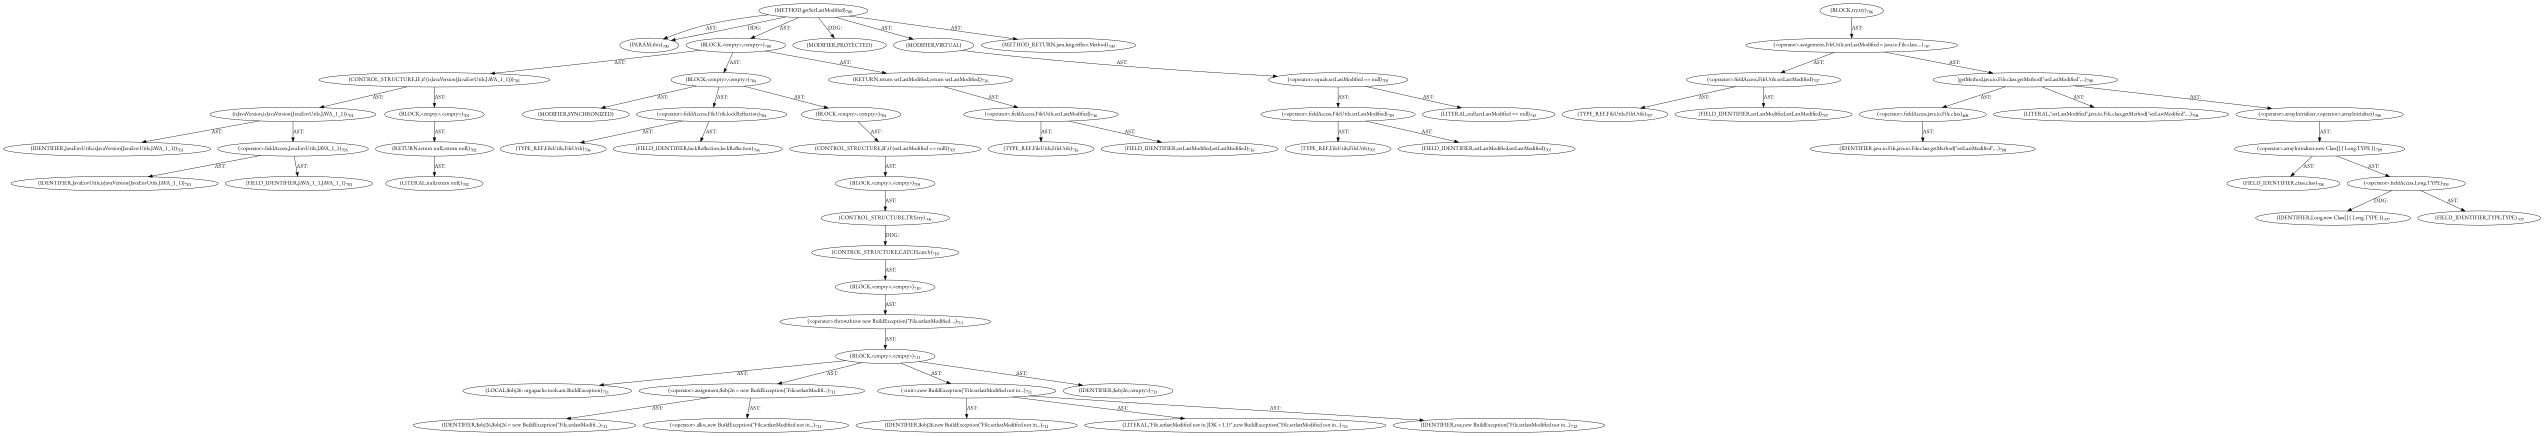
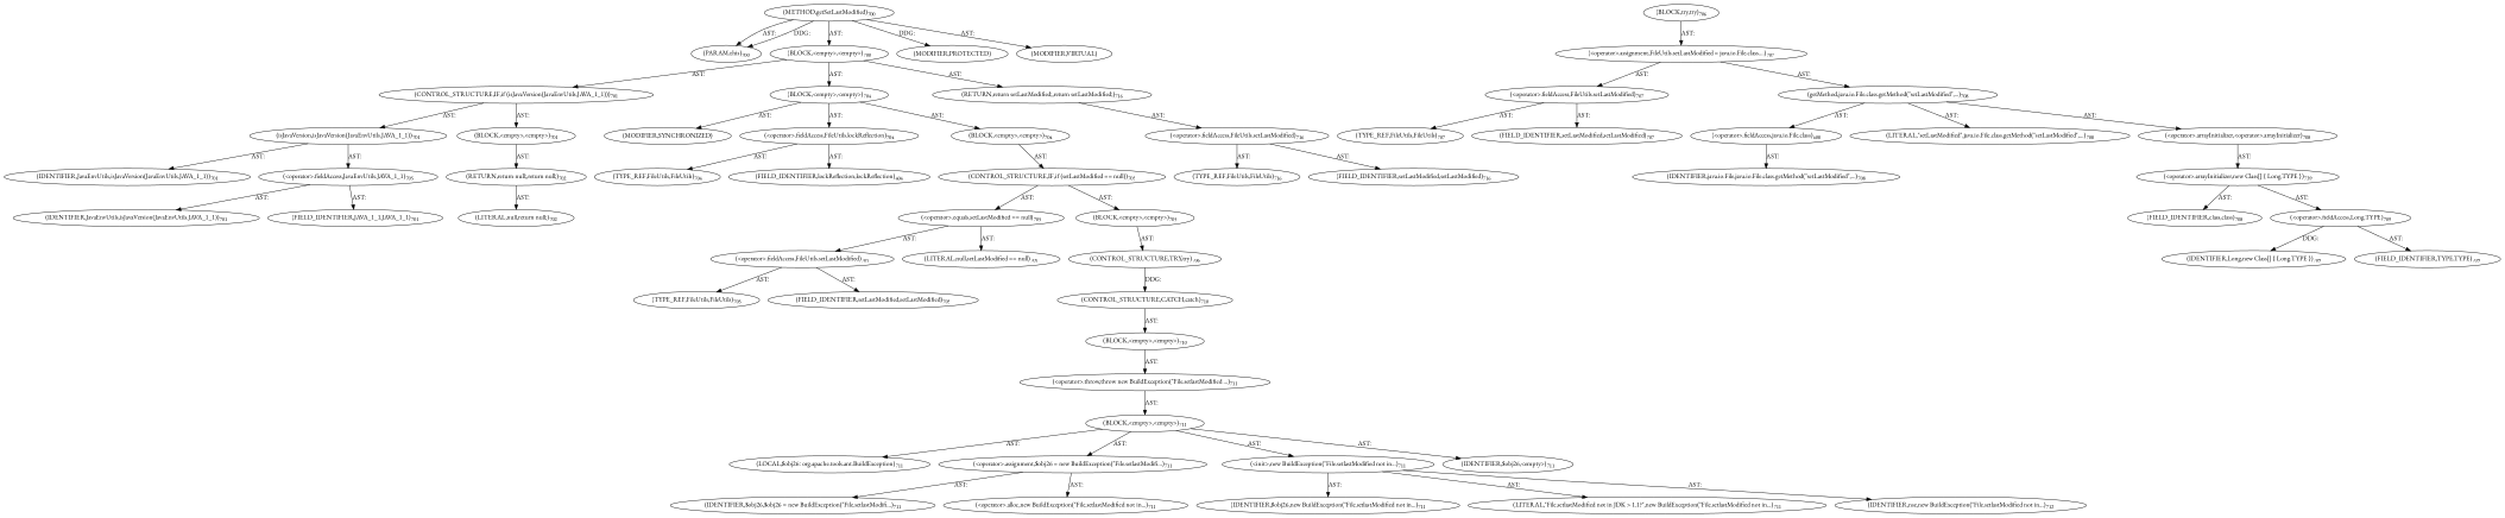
  digraph {
    fontname="EB Garamond"
    node [fontname="EB Garamond"]
    edge [fontname="EB Garamond"]
    n1 [label=<(METHOD,getSetLastModified)<SUB>700</SUB>>]
    n2 [label=<(PARAM,this)<SUB>700</SUB>>]
    n3 [label=<(BLOCK,&lt;empty&gt;,&lt;empty&gt;)<SUB>700</SUB>>]
    n4 [label=<(MODIFIER,PROTECTED)>]
    n5 [label=<(MODIFIER,VIRTUAL)>]
-   n6 [label=<(METHOD_RETURN,java.lang.reflect.Method)<SUB>700</SUB>>]
    n7 [label=<(CONTROL_STRUCTURE,IF,if (isJavaVersion(JavaEnvUtils.JAVA_1_1)))<SUB>701</SUB>>]
    n8 [label=<(BLOCK,&lt;empty&gt;,&lt;empty&gt;)<SUB>704</SUB>>]
    n9 [label=<(RETURN,return setLastModified;,return setLastModified;)<SUB>716</SUB>>]
    n10 [label=<(isJavaVersion,isJavaVersion(JavaEnvUtils.JAVA_1_1))<SUB>701</SUB>>]
    n11 [label=<(BLOCK,&lt;empty&gt;,&lt;empty&gt;)<SUB>701</SUB>>]
    n12 [label=<(MODIFIER,SYNCHRONIZED)>]
    n13 [label=<(&lt;operator&gt;.fieldAccess,FileUtils.lockReflection)<SUB>704</SUB>>]
    n14 [label=<(BLOCK,&lt;empty&gt;,&lt;empty&gt;)<SUB>704</SUB>>]
    n15 [label=<(&lt;operator&gt;.fieldAccess,FileUtils.setLastModified)<SUB>716</SUB>>]
    n16 [label=<(IDENTIFIER,JavaEnvUtils,isJavaVersion(JavaEnvUtils.JAVA_1_1))<SUB>701</SUB>>]
    n17 [label=<(&lt;operator&gt;.fieldAccess,JavaEnvUtils.JAVA_1_1)<SUB>705</SUB>>]
    n18 [label=<(RETURN,return null;,return null;)<SUB>702</SUB>>]
    n19 [label=<(IDENTIFIER,JavaEnvUtils,isJavaVersion(JavaEnvUtils.JAVA_1_1))<SUB>701</SUB>>]
    n20 [label=<(FIELD_IDENTIFIER,JAVA_1_1,JAVA_1_1)<SUB>701</SUB>>]
    n21 [label=<(LITERAL,null,return null;)<SUB>702</SUB>>]
    n22 [label=<(TYPE_REF,FileUtils,FileUtils)<SUB>704</SUB>>]
-   n23 [label=<(FIELD_IDENTIFIER,lockReflection,lockReflection)<SUB>704</SUB>>]
+   n23 [label=<(FIELD_IDENTIFIER,lockReflection,lockReflection)<SUB>404</SUB>>]
    n24 [label=<(CONTROL_STRUCTURE,IF,if (setLastModified == null))<SUB>705</SUB>>]
    n25 [label=<(&lt;operator&gt;.equals,setLastModified == null)<SUB>705</SUB>>]
    n26 [label=<(BLOCK,&lt;empty&gt;,&lt;empty&gt;)<SUB>705</SUB>>]
    n27 [label=<(&lt;operator&gt;.fieldAccess,FileUtils.setLastModified)<SUB>705</SUB>>]
-   n28 [label=<(LITERAL,null,setLastModified == null)<SUB>745</SUB>>]
+   n28 [label=<(LITERAL,null,setLastModified == null)<SUB>705</SUB>>]
    n29 [label=<(CONTROL_STRUCTURE,TRY,try)<SUB>706</SUB>>]
    n30 [label=<(TYPE_REF,FileUtils,FileUtils)<SUB>705</SUB>>]
    n31 [label=<(FIELD_IDENTIFIER,setLastModified,setLastModified)<SUB>705</SUB>>]
    n32 [label=<(CONTROL_STRUCTURE,CATCH,catch)<SUB>710</SUB>>]
    n33 [label=<(BLOCK,try,try)<SUB>706</SUB>>]
    n34 [label=<(&lt;operator&gt;.assignment,FileUtils.setLastModified = java.io.File.class....)<SUB>707</SUB>>]
    n35 [label=<(BLOCK,&lt;empty&gt;,&lt;empty&gt;)<SUB>710</SUB>>]
    n36 [label=<(&lt;operator&gt;.fieldAccess,FileUtils.setLastModified)<SUB>707</SUB>>]
    n37 [label=<(getMethod,java.io.File.class.getMethod(&quot;setLastModified&quot;,...)<SUB>708</SUB>>]
    n38 [label=<(TYPE_REF,FileUtils,FileUtils)<SUB>707</SUB>>]
    n39 [label=<(FIELD_IDENTIFIER,setLastModified,setLastModified)<SUB>707</SUB>>]
    n40 [label=<(&lt;operator&gt;.fieldAccess,java.io.File.class)<SUB>408</SUB>>]
    n41 [label=<(LITERAL,&quot;setLastModified&quot;,java.io.File.class.getMethod(&quot;setLastModified&quot;,...)<SUB>708</SUB>>]
    n42 [label=<(&lt;operator&gt;.arrayInitializer,&lt;operator&gt;.arrayInitializer)<SUB>708</SUB>>]
    n43 [label=<(IDENTIFIER,java.io.File,java.io.File.class.getMethod(&quot;setLastModified&quot;,...)<SUB>708</SUB>>]
-   n44 [label=<(&lt;operator&gt;.arrayInitializer,new Class[] { Long.TYPE })<SUB>709</SUB>>]
+   n44 [label=<(&lt;operator&gt;.arrayInitializer,new Class[] { Long.TYPE })<SUB>739</SUB>>]
    n45 [label=<(FIELD_IDENTIFIER,class,class)<SUB>708</SUB>>]
    n46 [label=<(&lt;operator&gt;.fieldAccess,Long.TYPE)<SUB>709</SUB>>]
    n47 [label=<(IDENTIFIER,Long,new Class[] { Long.TYPE })<SUB>709</SUB>>]
    n48 [label=<(FIELD_IDENTIFIER,TYPE,TYPE)<SUB>709</SUB>>]
    n49 [label=<(&lt;operator&gt;.throw,throw new BuildException(&quot;File.setlastModified ...)<SUB>711</SUB>>]
    n50 [label=<(BLOCK,&lt;empty&gt;,&lt;empty&gt;)<SUB>711</SUB>>]
    n51 [label=<(LOCAL,$obj26: org.apache.tools.ant.BuildException)<SUB>711</SUB>>]
    n52 [label=<(&lt;operator&gt;.assignment,$obj26 = new BuildException(&quot;File.setlastModifi...)<SUB>711</SUB>>]
    n53 [label=<(&lt;init&gt;,new BuildException(&quot;File.setlastModified not in...)<SUB>711</SUB>>]
    n54 [label=<(IDENTIFIER,$obj26,&lt;empty&gt;)<SUB>711</SUB>>]
    n55 [label=<(IDENTIFIER,$obj26,$obj26 = new BuildException(&quot;File.setlastModifi...)<SUB>711</SUB>>]
    n56 [label=<(&lt;operator&gt;.alloc,new BuildException(&quot;File.setlastModified not in...)<SUB>711</SUB>>]
    n57 [label=<(IDENTIFIER,$obj26,new BuildException(&quot;File.setlastModified not in...)<SUB>711</SUB>>]
    n58 [label=<(LITERAL,&quot;File.setlastModified not in JDK &gt; 1.1?&quot;,new BuildException(&quot;File.setlastModified not in...)<SUB>711</SUB>>]
    n59 [label=<(IDENTIFIER,nse,new BuildException(&quot;File.setlastModified not in...)<SUB>712</SUB>>]
    n60 [label=<(TYPE_REF,FileUtils,FileUtils)<SUB>716</SUB>>]
    n61 [label=<(FIELD_IDENTIFIER,setLastModified,setLastModified)<SUB>716</SUB>>]
    n1 -> n2 [label="AST: "]
    n1 -> n2 [label="DDG: "]
    n1 -> n3 [label="AST: "]
    n1 -> n4 [label="DDG: "]
    n1 -> n5 [label="AST: "]
-   n1 -> n6 [label="AST: "]
    n3 -> n7 [label="AST: "]
    n3 -> n8 [label="AST: "]
    n3 -> n9 [label="AST: "]
    n7 -> n10 [label="AST: "]
    n7 -> n11 [label="AST: "]
    n8 -> n12 [label="AST: "]
    n8 -> n13 [label="AST: "]
    n8 -> n14 [label="AST: "]
    n9 -> n15 [label="AST: "]
    n10 -> n16 [label="AST: "]
    n10 -> n17 [label="AST: "]
    n11 -> n18 [label="AST: "]
    n13 -> n22 [label="AST: "]
    n13 -> n23 [label="AST: "]
    n14 -> n24 [label="AST: "]
    n15 -> n60 [label="AST: "]
    n15 -> n61 [label="AST: "]
    n17 -> n19 [label="AST: "]
    n17 -> n20 [label="AST: "]
    n18 -> n21 [label="AST: "]
-   n5 -> n25 [label="AST: "]
+   n24 -> n25 [label="AST: "]
    n24 -> n26 [label="AST: "]
    n25 -> n27 [label="AST: "]
    n25 -> n28 [label="AST: "]
    n26 -> n29 [label="AST: "]
    n27 -> n30 [label="AST: "]
    n27 -> n31 [label="AST: "]
    n29 -> n32 [label="DDG: "]
    n32 -> n35 [label="AST: "]
    n33 -> n34 [label="AST: "]
    n34 -> n36 [label="AST: "]
    n34 -> n37 [label="AST: "]
    n35 -> n49 [label="AST: "]
    n36 -> n38 [label="AST: "]
    n36 -> n39 [label="AST: "]
    n37 -> n40 [label="AST: "]
    n37 -> n41 [label="AST: "]
    n37 -> n42 [label="AST: "]
    n40 -> n43 [label="AST: "]
    n42 -> n44 [label="AST: "]
    n44 -> n45 [label="AST: "]
    n44 -> n46 [label="AST: "]
    n46 -> n47 [label="DDG: "]
    n46 -> n48 [label="AST: "]
    n49 -> n50 [label="AST: "]
    n50 -> n51 [label="AST: "]
    n50 -> n52 [label="AST: "]
    n50 -> n53 [label="AST: "]
    n50 -> n54 [label="AST: "]
    n52 -> n55 [label="AST: "]
    n52 -> n56 [label="AST: "]
    n53 -> n57 [label="AST: "]
    n53 -> n58 [label="AST: "]
    n53 -> n59 [label="AST: "]
  }
